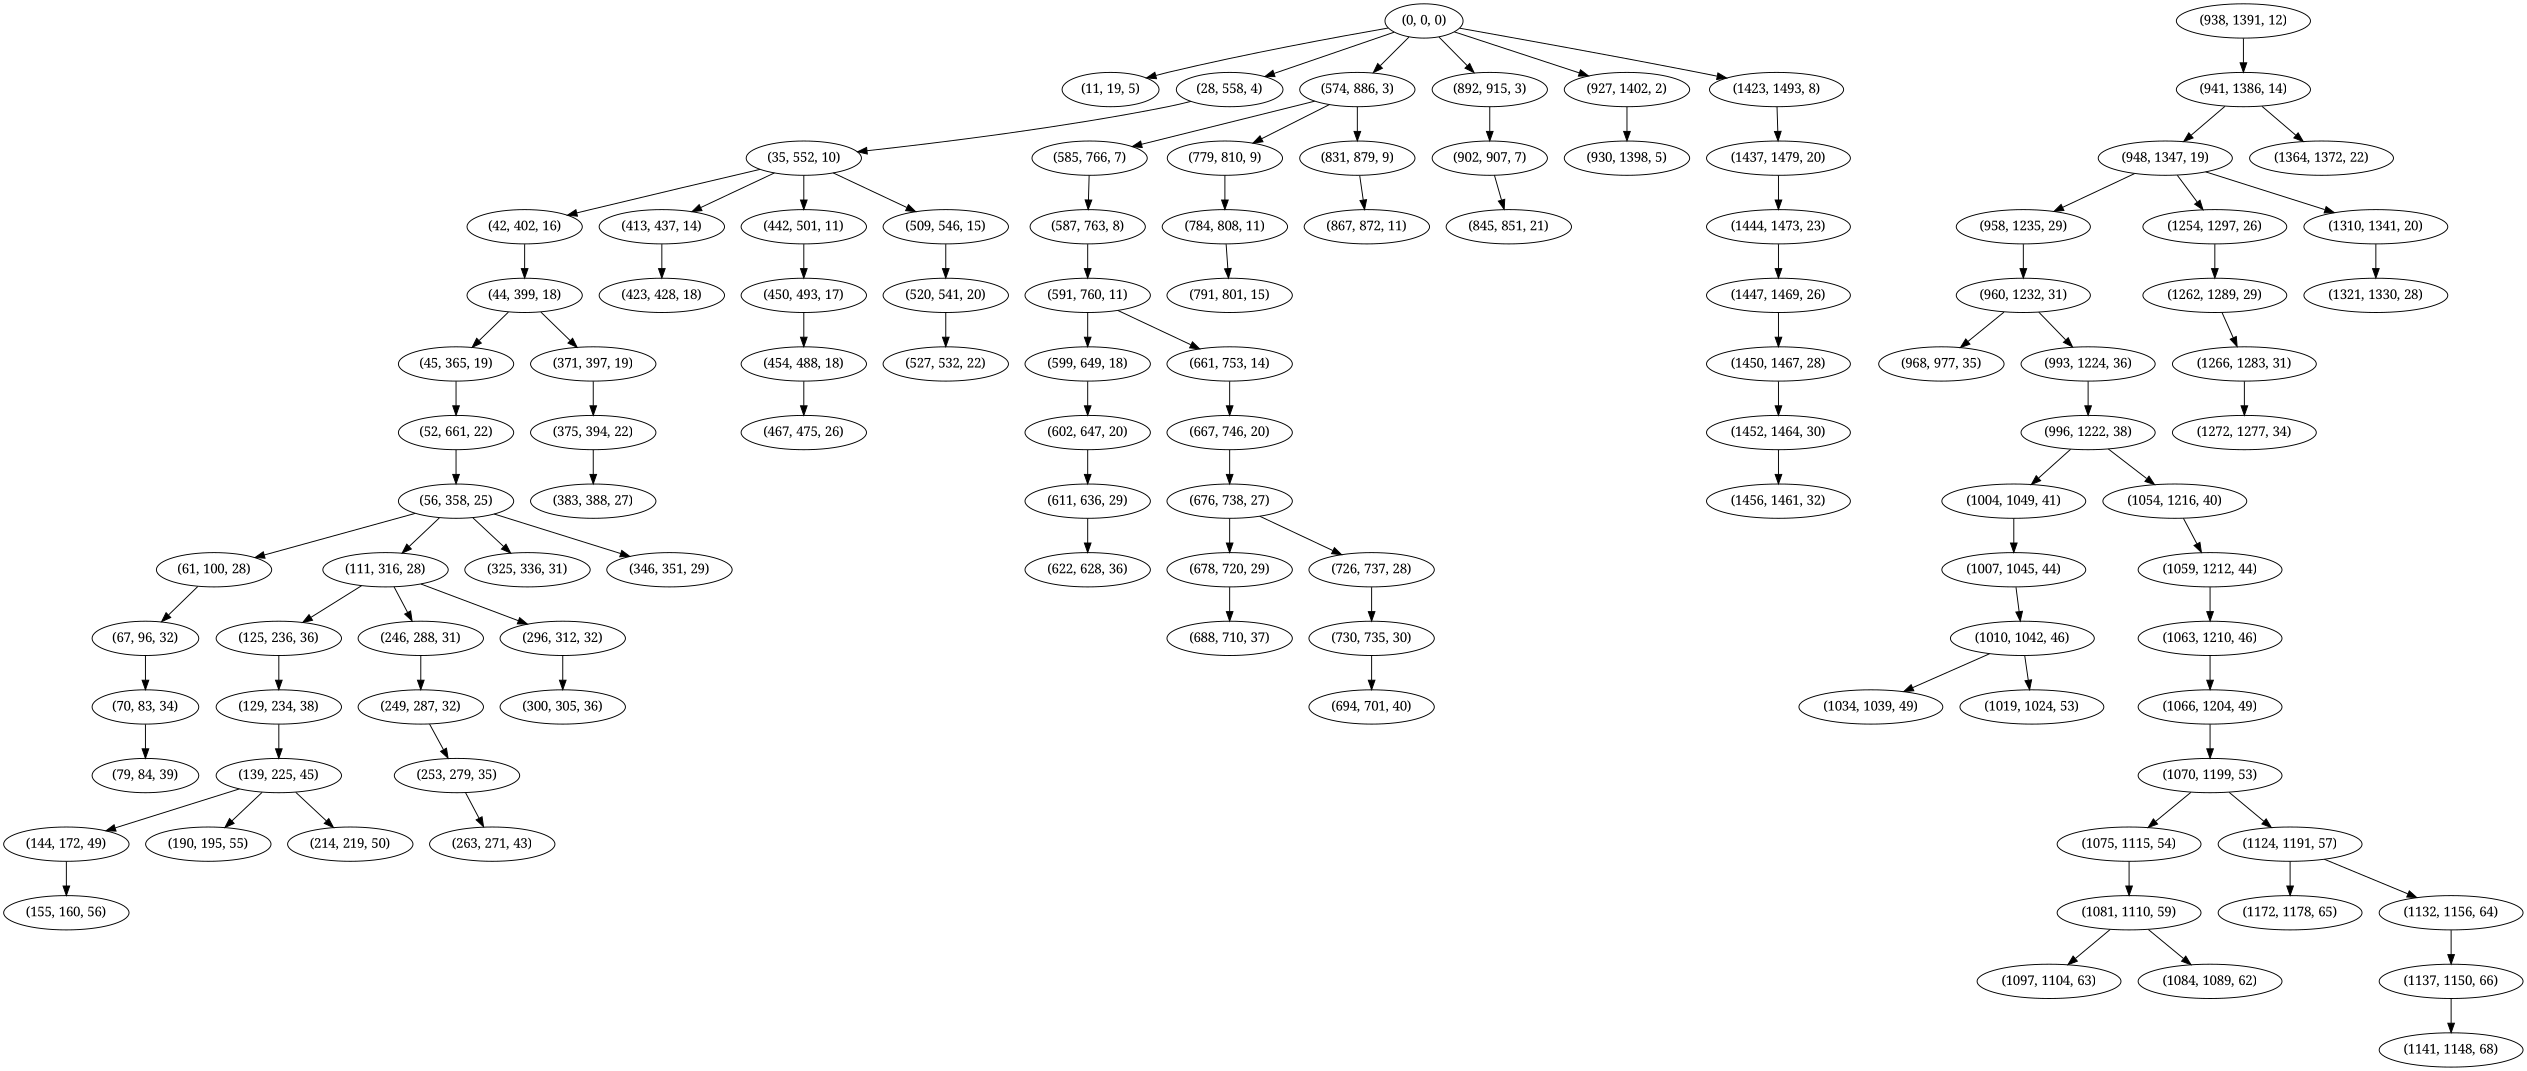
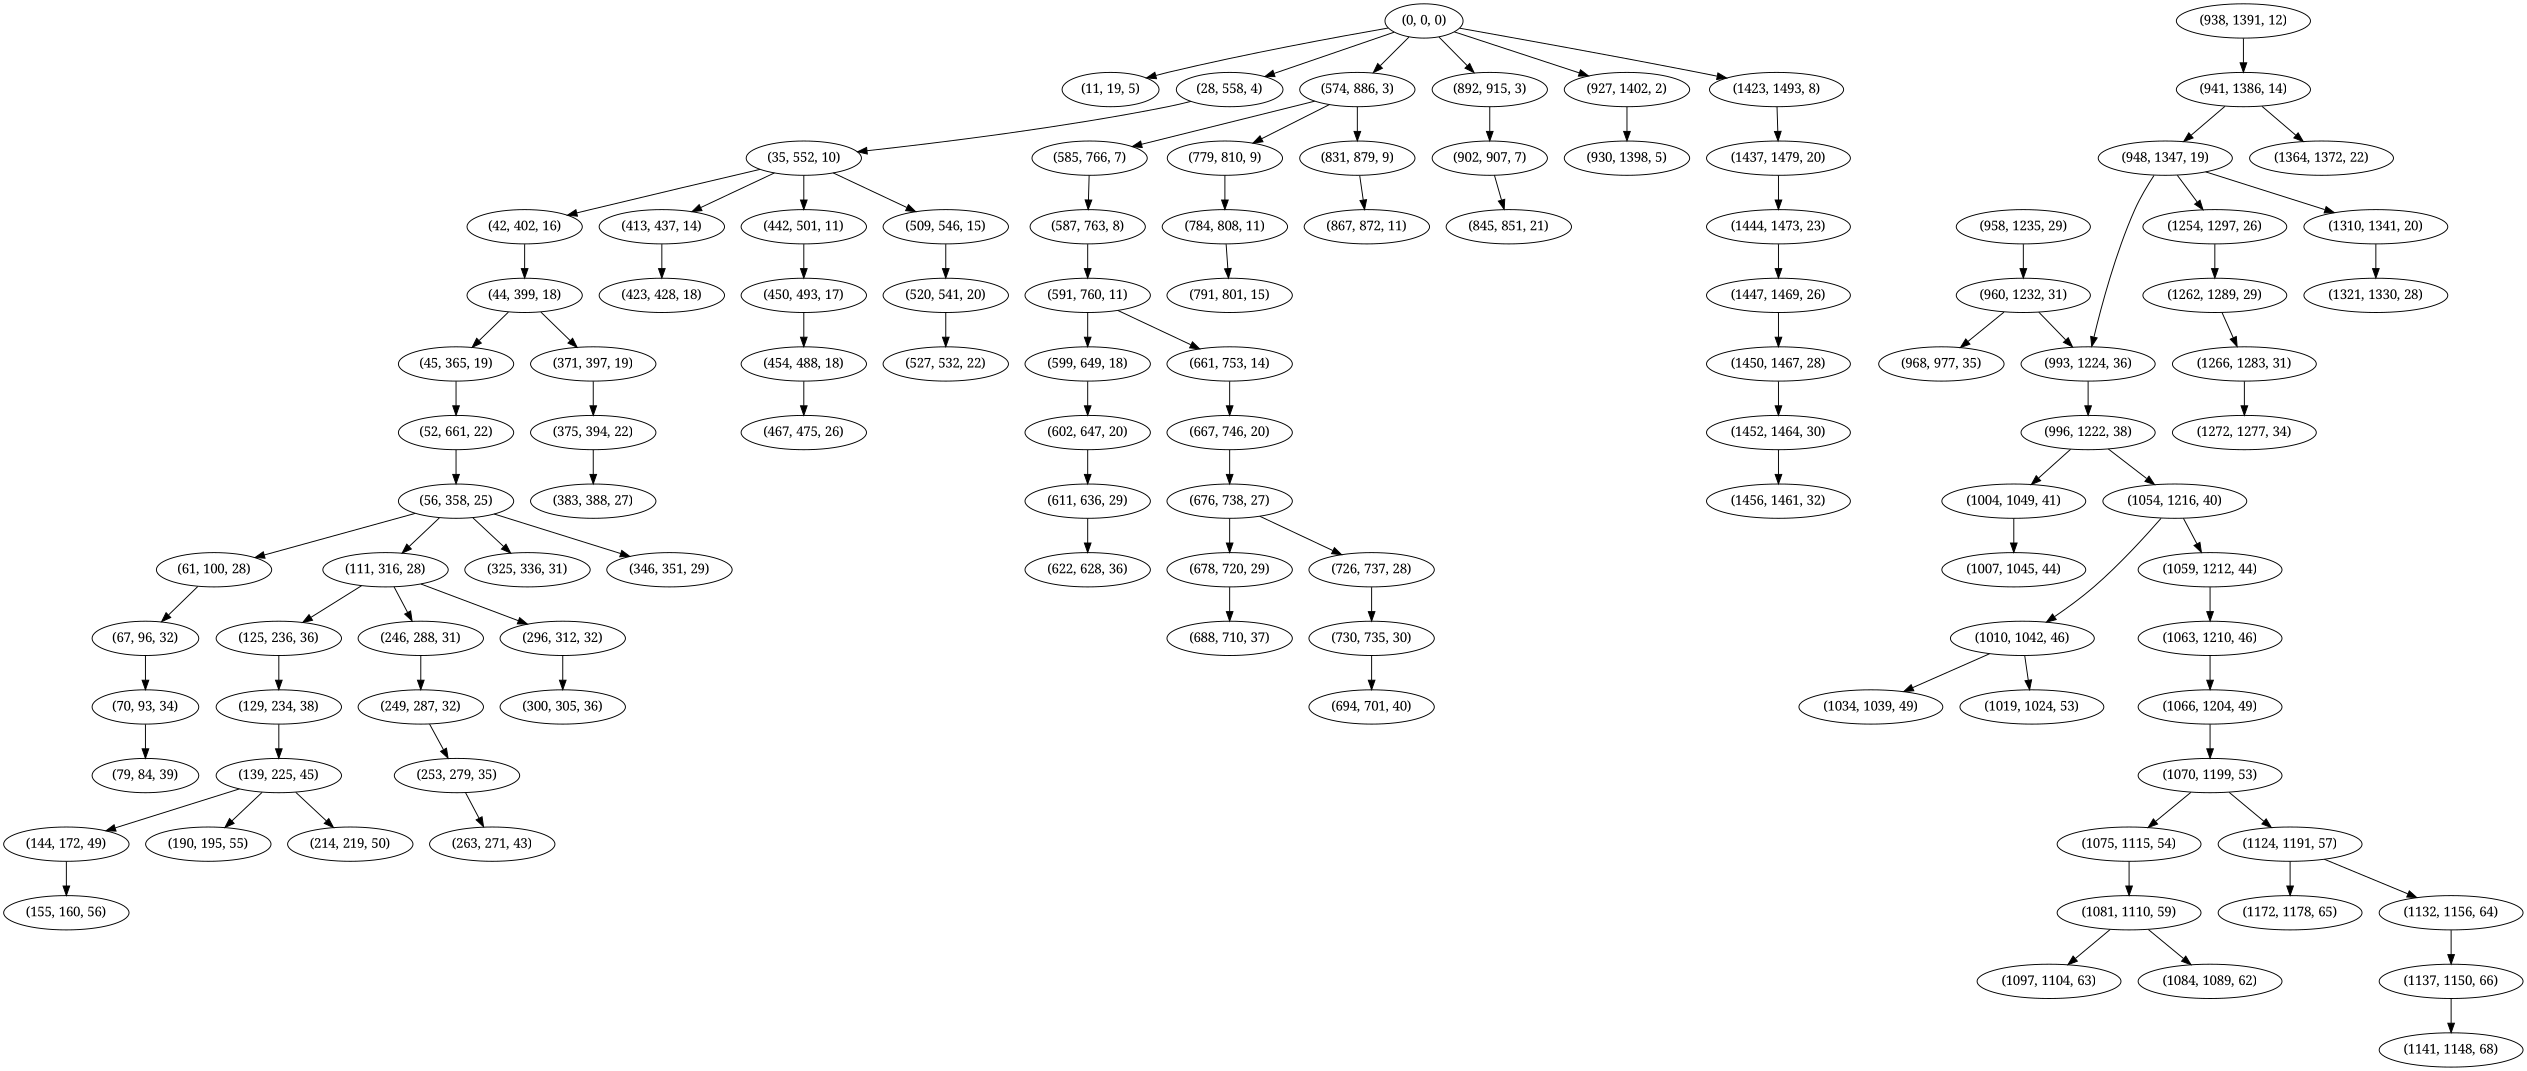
  digraph {
    fontname="Noto Serif"
    node [fontname="Noto Serif"]
    edge [fontname="Noto Serif"]
    "(0, 0, 0)"
    "(11, 19, 5)"
    "(28, 558, 4)"
    "(574, 886, 3)"
    "(892, 915, 3)"
    "(927, 1402, 2)"
    "(1423, 1493, 8)"
    "(35, 552, 10)"
    "(585, 766, 7)"
    "(779, 810, 9)"
    "(831, 879, 9)"
    "(902, 907, 7)"
    "(930, 1398, 5)"
    "(1437, 1479, 20)"
    "(42, 402, 16)"
    "(413, 437, 14)"
    "(442, 501, 11)"
    "(509, 546, 15)"
    "(44, 399, 18)"
    "(423, 428, 18)"
    "(450, 493, 17)"
    "(520, 541, 20)"
    "(45, 365, 19)"
    "(371, 397, 19)"
    n25 [label="(52, 661, 22)"]
    "(375, 394, 22)"
    "(56, 358, 25)"
    "(61, 100, 28)"
    "(111, 316, 28)"
    "(325, 336, 31)"
    "(346, 351, 29)"
    "(67, 96, 32)"
    "(125, 236, 36)"
    "(246, 288, 31)"
    "(296, 312, 32)"
-   "(70, 93, 34)" [label="(70, 83, 34)"]
+   "(70, 93, 34)"
    "(79, 84, 39)"
    "(129, 234, 38)"
    "(249, 287, 32)"
    "(300, 305, 36)"
    "(139, 225, 45)"
    "(144, 172, 49)"
    "(190, 195, 55)"
    "(214, 219, 50)"
    "(155, 160, 56)"
    "(253, 279, 35)"
    "(263, 271, 43)"
    "(383, 388, 27)"
    "(454, 488, 18)"
    "(467, 475, 26)"
    "(527, 532, 22)"
    "(587, 763, 8)"
    "(784, 808, 11)"
    "(867, 872, 11)"
    "(591, 760, 11)"
    "(599, 649, 18)"
    "(661, 753, 14)"
    "(602, 647, 20)"
    "(667, 746, 20)"
    "(611, 636, 29)"
    "(622, 628, 36)"
    "(676, 738, 27)"
    "(678, 720, 29)"
    "(726, 737, 28)"
    "(688, 710, 37)"
    "(730, 735, 30)"
    "(694, 701, 40)"
    "(791, 801, 15)"
    "(845, 851, 21)"
    "(938, 1391, 12)"
    "(941, 1386, 14)"
    "(948, 1347, 19)"
    "(1364, 1372, 22)"
    "(958, 1235, 29)"
    "(1254, 1297, 26)"
    "(1310, 1341, 20)"
    "(960, 1232, 31)"
    "(1262, 1289, 29)"
    "(1321, 1330, 28)"
    "(968, 977, 35)"
    "(993, 1224, 36)"
    "(996, 1222, 38)"
    "(1004, 1049, 41)"
    "(1054, 1216, 40)"
    "(1007, 1045, 44)"
    "(1059, 1212, 44)"
    "(1010, 1042, 46)"
    "(1019, 1024, 53)"
    "(1034, 1039, 49)"
    "(1063, 1210, 46)"
    "(1066, 1204, 49)"
    "(1070, 1199, 53)"
    "(1075, 1115, 54)"
    "(1124, 1191, 57)"
    "(1081, 1110, 59)"
    "(1132, 1156, 64)"
    "(1172, 1178, 65)"
    "(1084, 1089, 62)"
    "(1097, 1104, 63)"
    "(1137, 1150, 66)"
    "(1141, 1148, 68)"
    "(1266, 1283, 31)"
    "(1272, 1277, 34)"
    "(1444, 1473, 23)"
    "(1447, 1469, 26)"
    "(1450, 1467, 28)"
    "(1452, 1464, 30)"
    "(1456, 1461, 32)"
    "(0, 0, 0)" -> "(11, 19, 5)"
    "(0, 0, 0)" -> "(28, 558, 4)"
    "(0, 0, 0)" -> "(574, 886, 3)"
    "(0, 0, 0)" -> "(892, 915, 3)"
    "(0, 0, 0)" -> "(927, 1402, 2)"
    "(0, 0, 0)" -> "(1423, 1493, 8)"
    "(28, 558, 4)" -> "(35, 552, 10)"
    "(574, 886, 3)" -> "(585, 766, 7)"
    "(574, 886, 3)" -> "(779, 810, 9)"
    "(574, 886, 3)" -> "(831, 879, 9)"
    "(892, 915, 3)" -> "(902, 907, 7)"
    "(927, 1402, 2)" -> "(930, 1398, 5)"
    "(1423, 1493, 8)" -> "(1437, 1479, 20)"
    "(35, 552, 10)" -> "(42, 402, 16)"
    "(35, 552, 10)" -> "(413, 437, 14)"
    "(35, 552, 10)" -> "(442, 501, 11)"
    "(35, 552, 10)" -> "(509, 546, 15)"
    "(585, 766, 7)" -> "(587, 763, 8)"
    "(779, 810, 9)" -> "(784, 808, 11)"
    "(831, 879, 9)" -> "(867, 872, 11)"
    "(902, 907, 7)" -> "(845, 851, 21)"
    "(1437, 1479, 20)" -> "(1444, 1473, 23)"
    "(42, 402, 16)" -> "(44, 399, 18)"
    "(413, 437, 14)" -> "(423, 428, 18)"
    "(442, 501, 11)" -> "(450, 493, 17)"
    "(509, 546, 15)" -> "(520, 541, 20)"
    "(44, 399, 18)" -> "(45, 365, 19)"
    "(44, 399, 18)" -> "(371, 397, 19)"
    "(450, 493, 17)" -> "(454, 488, 18)"
    "(520, 541, 20)" -> "(527, 532, 22)"
    "(45, 365, 19)" -> n25
    "(371, 397, 19)" -> "(375, 394, 22)"
    n25 -> "(56, 358, 25)"
    "(375, 394, 22)" -> "(383, 388, 27)"
    "(56, 358, 25)" -> "(61, 100, 28)"
    "(56, 358, 25)" -> "(111, 316, 28)"
    "(56, 358, 25)" -> "(325, 336, 31)"
    "(56, 358, 25)" -> "(346, 351, 29)"
    "(61, 100, 28)" -> "(67, 96, 32)"
    "(111, 316, 28)" -> "(125, 236, 36)"
    "(111, 316, 28)" -> "(246, 288, 31)"
    "(111, 316, 28)" -> "(296, 312, 32)"
    "(67, 96, 32)" -> "(70, 93, 34)"
    "(125, 236, 36)" -> "(129, 234, 38)"
    "(246, 288, 31)" -> "(249, 287, 32)"
    "(296, 312, 32)" -> "(300, 305, 36)"
    "(70, 93, 34)" -> "(79, 84, 39)"
    "(129, 234, 38)" -> "(139, 225, 45)"
    "(249, 287, 32)" -> "(253, 279, 35)"
    "(139, 225, 45)" -> "(144, 172, 49)"
    "(139, 225, 45)" -> "(190, 195, 55)"
    "(139, 225, 45)" -> "(214, 219, 50)"
    "(144, 172, 49)" -> "(155, 160, 56)"
    "(253, 279, 35)" -> "(263, 271, 43)"
    "(454, 488, 18)" -> "(467, 475, 26)"
    "(587, 763, 8)" -> "(591, 760, 11)"
    "(784, 808, 11)" -> "(791, 801, 15)"
    "(591, 760, 11)" -> "(599, 649, 18)"
    "(591, 760, 11)" -> "(661, 753, 14)"
    "(599, 649, 18)" -> "(602, 647, 20)"
    "(661, 753, 14)" -> "(667, 746, 20)"
    "(602, 647, 20)" -> "(611, 636, 29)"
    "(667, 746, 20)" -> "(676, 738, 27)"
    "(611, 636, 29)" -> "(622, 628, 36)"
    "(676, 738, 27)" -> "(678, 720, 29)"
    "(676, 738, 27)" -> "(726, 737, 28)"
    "(678, 720, 29)" -> "(688, 710, 37)"
    "(726, 737, 28)" -> "(730, 735, 30)"
    "(730, 735, 30)" -> "(694, 701, 40)"
    "(938, 1391, 12)" -> "(941, 1386, 14)"
    "(941, 1386, 14)" -> "(948, 1347, 19)"
    "(941, 1386, 14)" -> "(1364, 1372, 22)"
-   "(948, 1347, 19)" -> "(958, 1235, 29)"
+   "(948, 1347, 19)" -> "(993, 1224, 36)"
    "(948, 1347, 19)" -> "(1254, 1297, 26)"
    "(948, 1347, 19)" -> "(1310, 1341, 20)"
    "(958, 1235, 29)" -> "(960, 1232, 31)"
    "(1254, 1297, 26)" -> "(1262, 1289, 29)"
    "(1310, 1341, 20)" -> "(1321, 1330, 28)"
    "(960, 1232, 31)" -> "(968, 977, 35)"
    "(960, 1232, 31)" -> "(993, 1224, 36)"
    "(1262, 1289, 29)" -> "(1266, 1283, 31)"
    "(993, 1224, 36)" -> "(996, 1222, 38)"
    "(996, 1222, 38)" -> "(1004, 1049, 41)"
    "(996, 1222, 38)" -> "(1054, 1216, 40)"
    "(1004, 1049, 41)" -> "(1007, 1045, 44)"
    "(1054, 1216, 40)" -> "(1059, 1212, 44)"
-   "(1007, 1045, 44)" -> "(1010, 1042, 46)"
+   "(1054, 1216, 40)" -> "(1010, 1042, 46)"
    "(1059, 1212, 44)" -> "(1063, 1210, 46)"
    "(1010, 1042, 46)" -> "(1019, 1024, 53)"
    "(1010, 1042, 46)" -> "(1034, 1039, 49)"
    "(1063, 1210, 46)" -> "(1066, 1204, 49)"
    "(1066, 1204, 49)" -> "(1070, 1199, 53)"
    "(1070, 1199, 53)" -> "(1075, 1115, 54)"
    "(1070, 1199, 53)" -> "(1124, 1191, 57)"
    "(1075, 1115, 54)" -> "(1081, 1110, 59)"
    "(1124, 1191, 57)" -> "(1132, 1156, 64)"
    "(1124, 1191, 57)" -> "(1172, 1178, 65)"
    "(1081, 1110, 59)" -> "(1084, 1089, 62)"
    "(1081, 1110, 59)" -> "(1097, 1104, 63)"
    "(1132, 1156, 64)" -> "(1137, 1150, 66)"
    "(1137, 1150, 66)" -> "(1141, 1148, 68)"
    "(1266, 1283, 31)" -> "(1272, 1277, 34)"
    "(1444, 1473, 23)" -> "(1447, 1469, 26)"
    "(1447, 1469, 26)" -> "(1450, 1467, 28)"
    "(1450, 1467, 28)" -> "(1452, 1464, 30)"
    "(1452, 1464, 30)" -> "(1456, 1461, 32)"
  }
